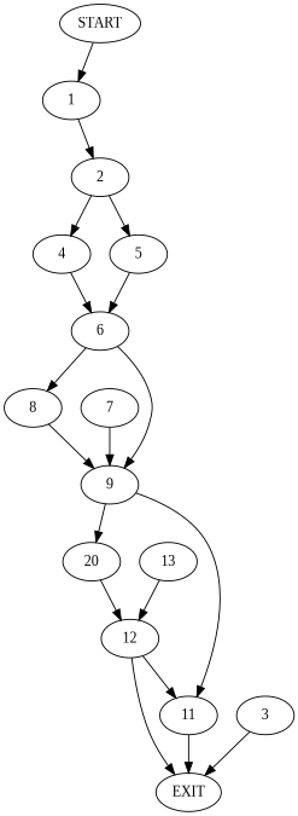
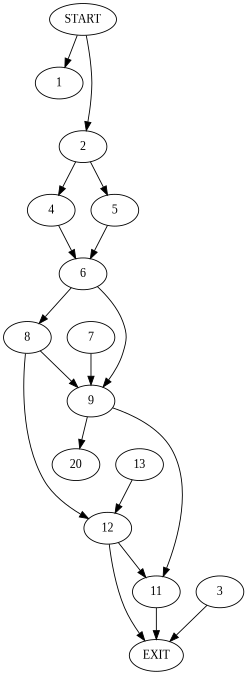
  digraph {
    fontname="Liberation Serif"
    node [fontname="Liberation Serif"]
    edge [fontname="Liberation Serif"]
    n1 [label=START]
    1
    2
    n4 [label=EXIT]
    4
    5
    3
    6
    8
    9
    7
    n12 [label=20]
    11
    12
    13
    n1 -> 1
-   1 -> 2
+   n1 -> 2
    2 -> 4
    2 -> 5
    4 -> 6
    5 -> 6
    3 -> n4
    6 -> 8
    6 -> 9
    8 -> 9
    9 -> n12
    9 -> 11
    7 -> 9
-   n12 -> 12
+   8 -> 12
    11 -> n4
    12 -> n4
    12 -> 11
    13 -> 12
  }
